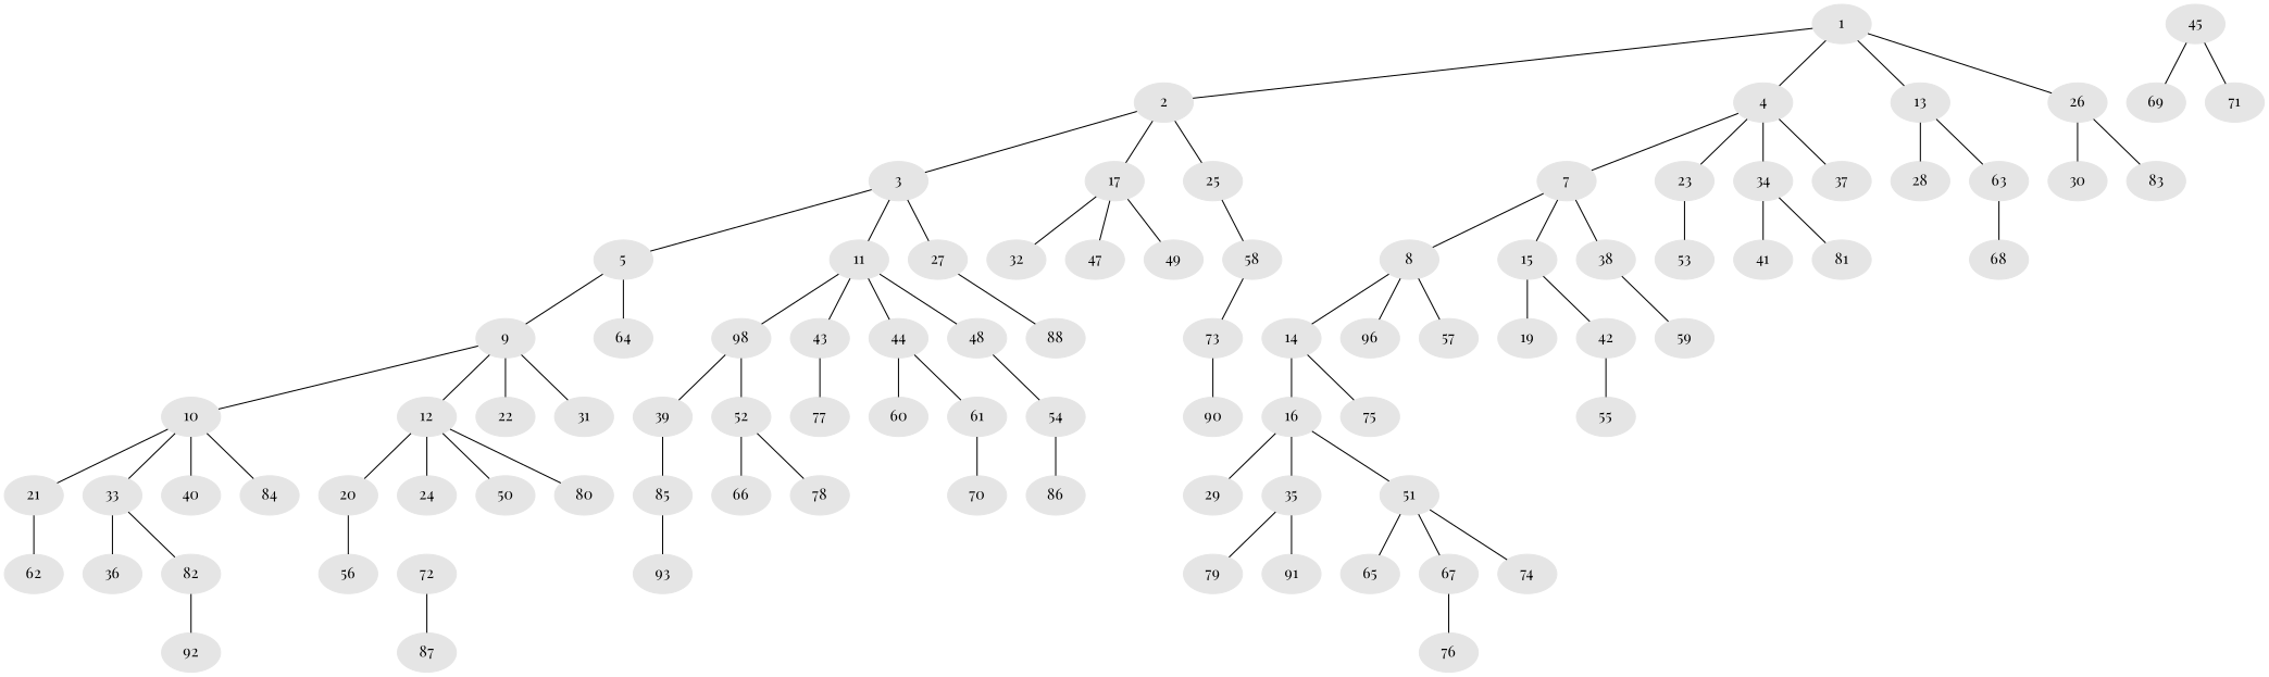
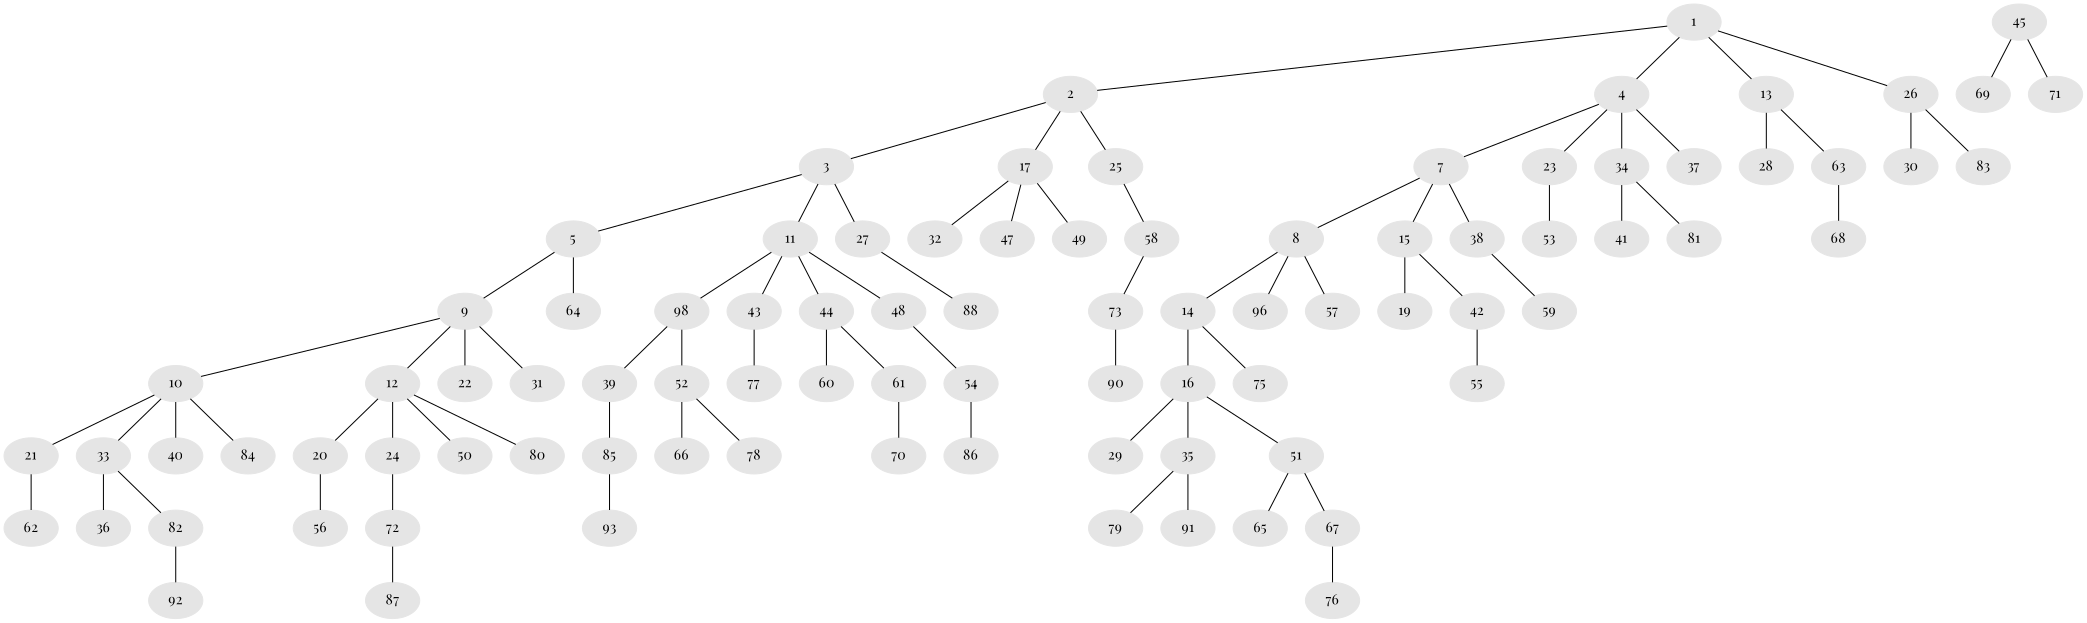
  graph {
    fontname="Playfair Display"
    node [color=gray90 fontname="Playfair Display" style=filled]
    edge [fontname="Playfair Display"]
    1
    2
    4
    13
    26
    3
    17
    25
    7
    23
    34
    37
    28
    63
    30
    83
    5
    11
    27
    32
    47
    49
    58
    9
    64
    n26 [label=98]
    43
    44
    48
    88
    8
    15
    38
    53
    41
    81
    10
    12
    22
    31
    45
    69
    71
    14
    n45 [label=96]
    57
    19
    42
    59
    16
    75
    21
    33
    40
    84
    20
    24
    50
    80
    62
    36
    82
    39
    52
    77
    60
    61
    54
    56
    72
    68
    29
    35
    51
    55
    79
    91
    65
    67
-   74
    85
    66
    78
    87
    73
    92
    93
    70
    86
    76
    90
    1 -- 2
    1 -- 4
    1 -- 13
    1 -- 26
    2 -- 3
    2 -- 17
    2 -- 25
    4 -- 7
    4 -- 23
    4 -- 34
    4 -- 37
    13 -- 28
    13 -- 63
    26 -- 30
    26 -- 83
    3 -- 5
    3 -- 11
    3 -- 27
    17 -- 32
    17 -- 47
    17 -- 49
    25 -- 58
    7 -- 8
    7 -- 15
    7 -- 38
    23 -- 53
    34 -- 41
    34 -- 81
    63 -- 68
    5 -- 9
    5 -- 64
    11 -- n26
    11 -- 43
    11 -- 44
    11 -- 48
    27 -- 88
    58 -- 73
    9 -- 10
    9 -- 12
    9 -- 22
    9 -- 31
    n26 -- 39
    n26 -- 52
    43 -- 77
    44 -- 60
    44 -- 61
    48 -- 54
    8 -- 14
    8 -- n45
    8 -- 57
    15 -- 19
    15 -- 42
    38 -- 59
    10 -- 21
    10 -- 33
    10 -- 40
    10 -- 84
    12 -- 20
    12 -- 24
    12 -- 50
    12 -- 80
    45 -- 69
    45 -- 71
    14 -- 16
    14 -- 75
    42 -- 55
    16 -- 29
    16 -- 35
    16 -- 51
    21 -- 62
    33 -- 36
    33 -- 82
    20 -- 56
+   24 -- 72
    82 -- 92
    39 -- 85
    52 -- 66
    52 -- 78
    61 -- 70
    54 -- 86
    72 -- 87
    35 -- 79
    35 -- 91
    51 -- 65
    51 -- 67
-   51 -- 74
    67 -- 76
    85 -- 93
    73 -- 90
  }
